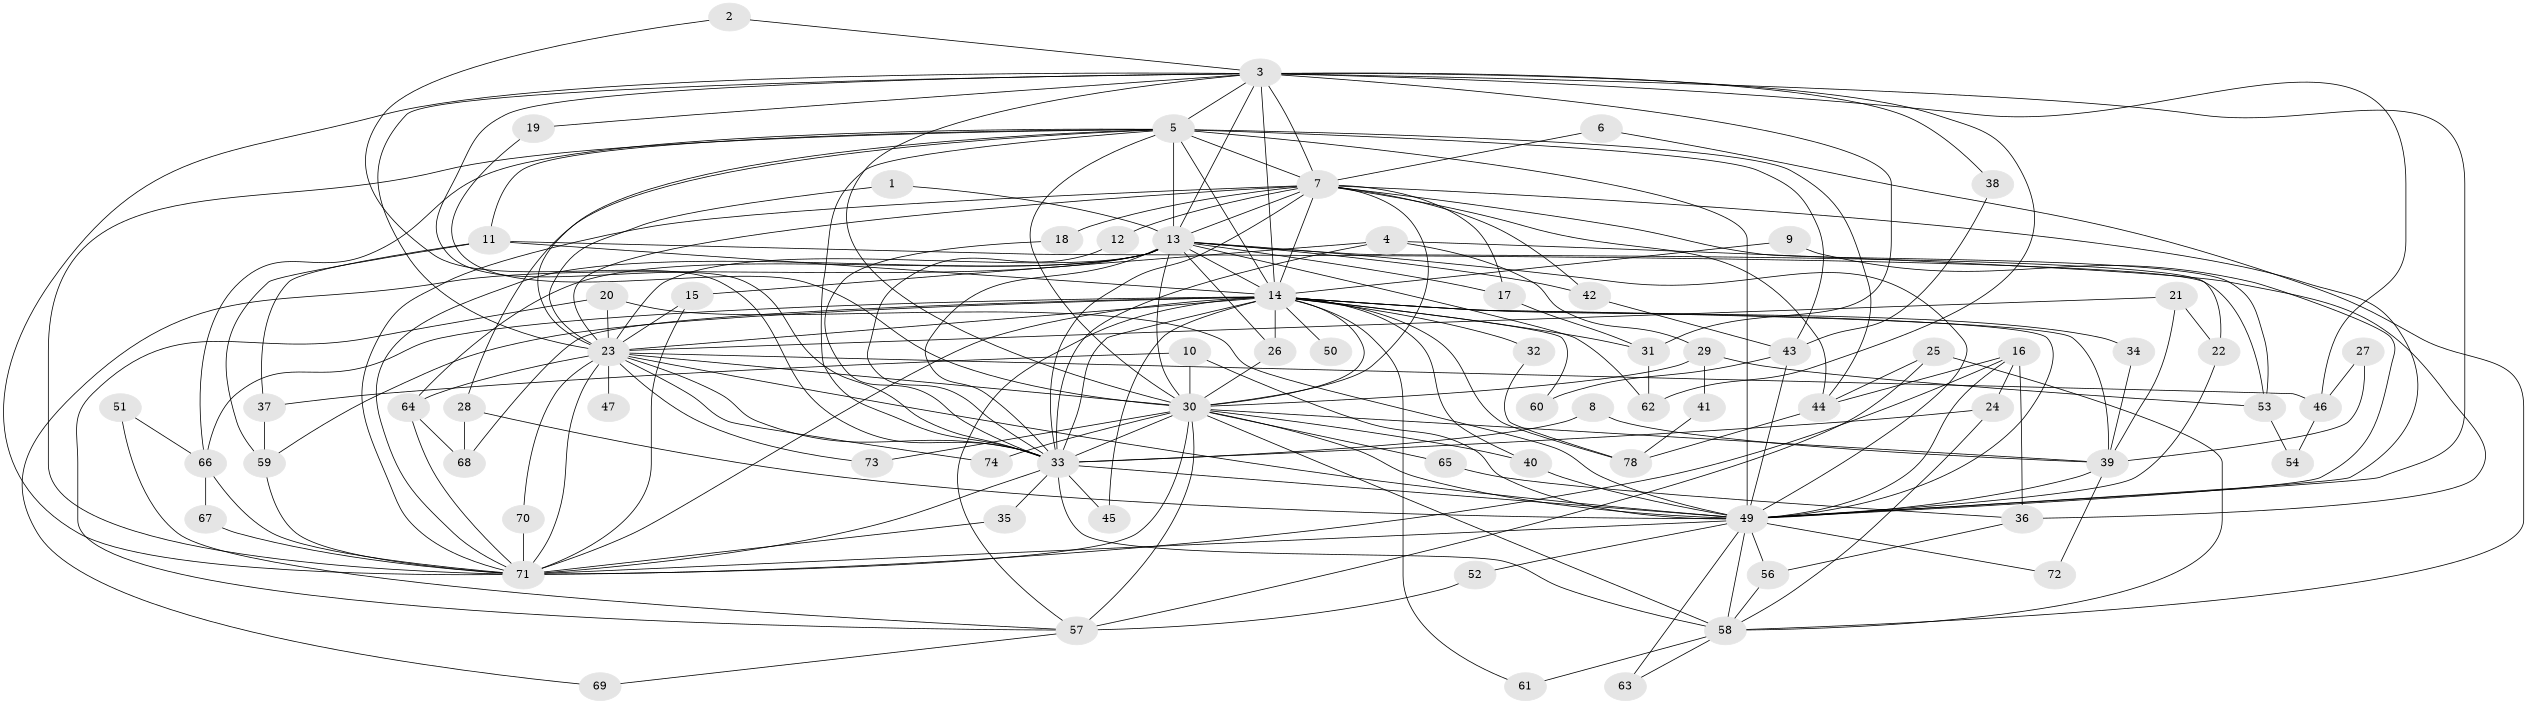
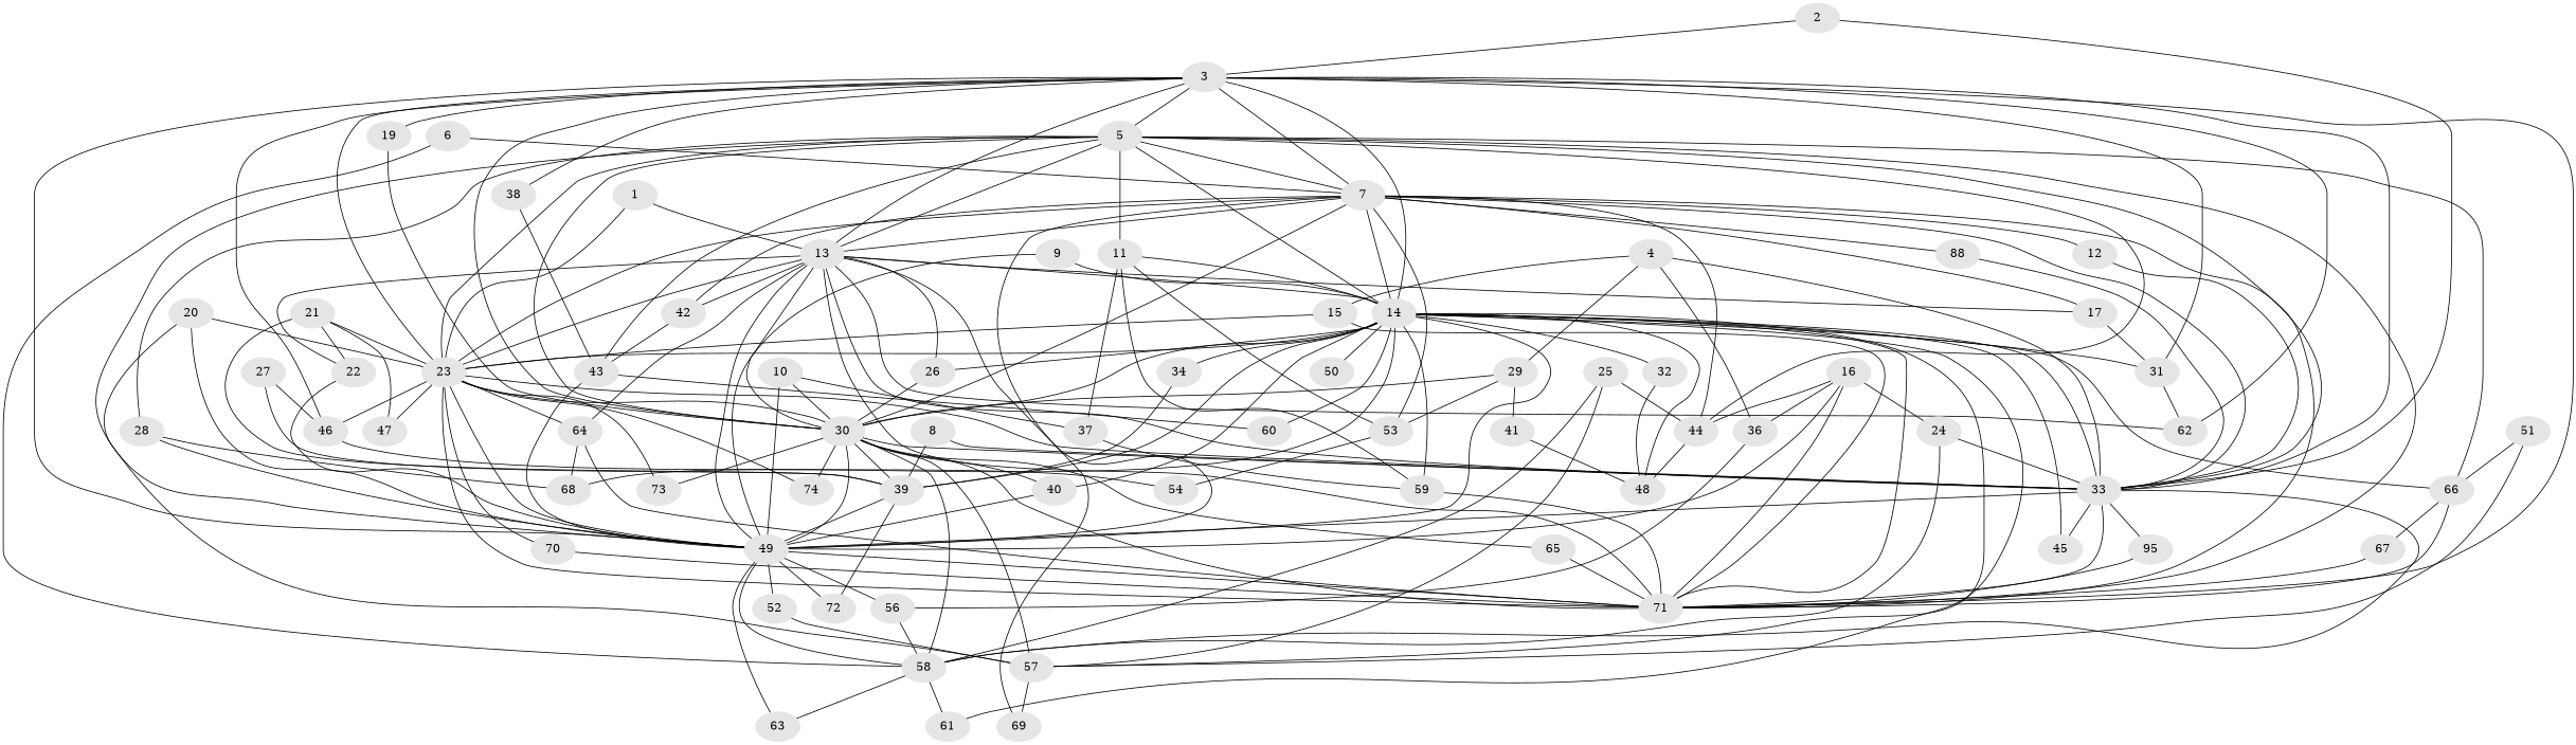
  graph {
    node [color=gray90 style=filled]
    edge [weight=1.0]
    1
    13
    23
    33
    14
    30
    49
    62
    71
    17
    22
    26
    42
    64
    69
    46
    47
    70
    73
    74
    2
    3
    5
    7
    19
    31
    38
    45
    58
-   35
+   35 [label=95]
    11
    28
    43
    44
    66
    12
-   18
+   18 [label=88]
    53
-   48 [label=78]
+   48
    60
    39
    59
    32
    34
    40
    50
    57
    61
    68
    65
    54
    56
    72
    52
    63
    4
    15
    29
    36
    41
    37
    67
    6
    8
    9
    10
    16
    24
    20
    21
    25
    27
    51
    1 -- 13
    1 -- 23
    13 -- 23
    13 -- 33
    13 -- 14 [weight=2.0]
    13 -- 30 [weight=2.0]
    13 -- 49
    13 -- 62
    13 -- 71
    13 -- 17
    13 -- 22
    13 -- 26
    13 -- 42
    13 -- 64
    13 -- 69
    23 -- 33
    23 -- 30 [weight=2.0]
    23 -- 49
    23 -- 71
    23 -- 64
    23 -- 46
    23 -- 47
    23 -- 70
    23 -- 73
    23 -- 74
    33 -- 49
    33 -- 71
    33 -- 45
    33 -- 58
    33 -- 35
    14 -- 23
    14 -- 33 [weight=2.0]
    14 -- 30
    14 -- 49
    14 -- 71
    14 -- 26
    14 -- 31
    14 -- 45
    14 -- 66
    14 -- 48
    14 -- 60
    14 -- 39
    14 -- 59
    14 -- 32
    14 -- 34
    14 -- 40
    14 -- 50
    14 -- 57
    14 -- 61
    14 -- 68
    30 -- 33 [weight=2.0]
    30 -- 49 [weight=2.0]
    30 -- 71 [weight=2.0]
    30 -- 73
    30 -- 74
    30 -- 58
    30 -- 39
    30 -- 40
    30 -- 57 [weight=2.0]
    30 -- 65
    49 -- 71
    49 -- 58
    49 -- 56
    49 -- 72
    49 -- 52
    49 -- 63
    17 -- 31
    22 -- 49
    26 -- 30
    42 -- 43
    64 -- 71
    64 -- 68
    46 -- 54
    70 -- 71
    2 -- 33
    2 -- 3
    3 -- 13
    3 -- 23
    3 -- 33
    3 -- 14 [weight=2.0]
    3 -- 30
    3 -- 49
    3 -- 62
    3 -- 71
    3 -- 46
    3 -- 5
    3 -- 7
    3 -- 19
    3 -- 31
    3 -- 38
    5 -- 13
    5 -- 23
    5 -- 33
    5 -- 14
    5 -- 30
    5 -- 49 [weight=2.0]
    5 -- 71
    5 -- 7
    5 -- 11
    5 -- 28
    5 -- 43
    5 -- 44
    5 -- 66
    7 -- 13
    7 -- 23
    7 -- 33
    7 -- 14 [weight=2.0]
    7 -- 30
    7 -- 49
    7 -- 71
    7 -- 17
    7 -- 42
    7 -- 44
    7 -- 12
    7 -- 18
    7 -- 53
    19 -- 30
    31 -- 62
    38 -- 43
    58 -- 61
    58 -- 63
    35 -- 71
    11 -- 14
    11 -- 53
    11 -- 59
    11 -- 37
    28 -- 49
    28 -- 68
    43 -- 49
    43 -- 60
    44 -- 48
    66 -- 71
    66 -- 67
    12 -- 33
    18 -- 33
    53 -- 54
    39 -- 49
    39 -- 72
    59 -- 71 [weight=2.0]
    32 -- 48
    34 -- 39
    40 -- 49
    57 -- 69
-   65 -- 36 [weight=2.0]
+   65 -- 71 [weight=2.0]
    56 -- 58
    52 -- 57
    4 -- 33
    4 -- 15
    4 -- 29
    4 -- 36
    15 -- 23
    15 -- 71
    29 -- 30 [weight=2.0]
    29 -- 53
    29 -- 41
    36 -- 56
    41 -- 48
    37 -- 59
    67 -- 71
    6 -- 7
    6 -- 58
    8 -- 33
    8 -- 39
    9 -- 14
    9 -- 49
    10 -- 30
    10 -- 49
    10 -- 37
    16 -- 49
    16 -- 71
    16 -- 44
    16 -- 36
    16 -- 24
    24 -- 33
    24 -- 58
    20 -- 23
    20 -- 49
    20 -- 57
    21 -- 23
    21 -- 22
+   21 -- 47
    21 -- 39
    25 -- 58
    25 -- 44
    25 -- 57
    27 -- 46
    27 -- 39
    51 -- 66
    51 -- 57
  }
